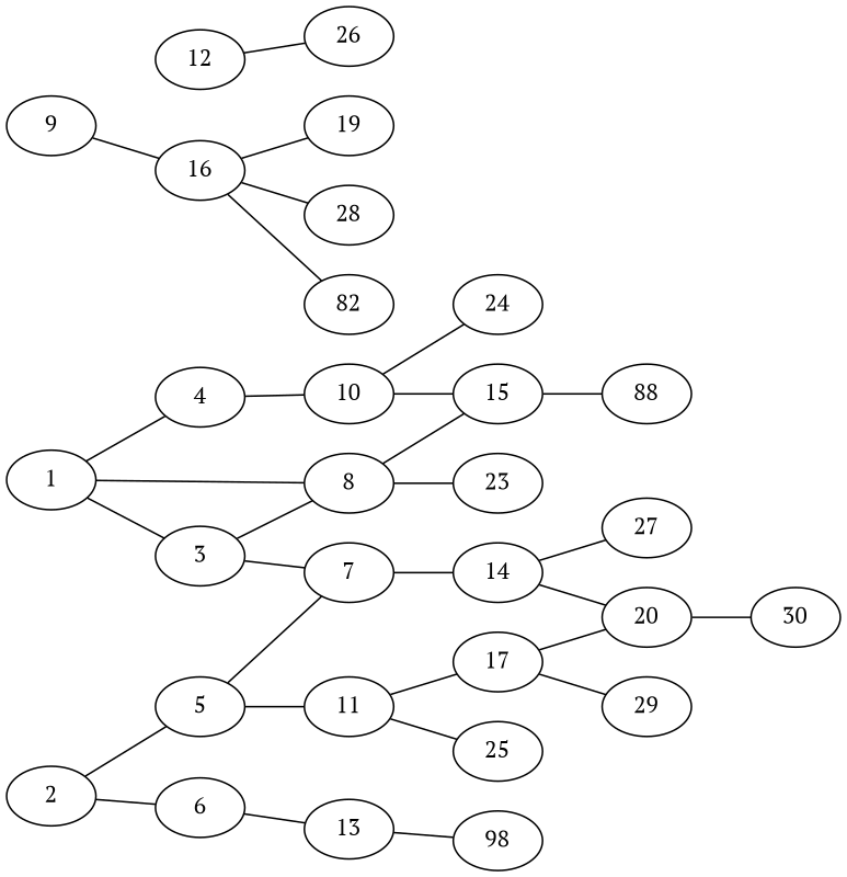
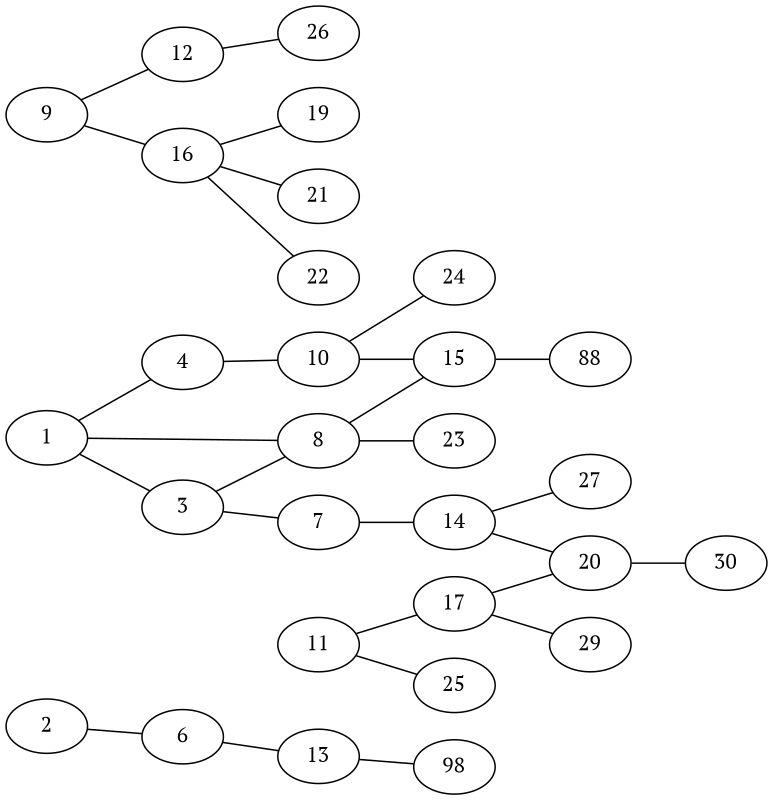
  graph {
    fontname="PT Serif"
    rankdir=LR
    node [chem=C fontname="PT Serif"]
    edge [fontname="PT Serif" valence=1]
    1
    3
    4
    8
    2
-   5
    6
    7
    10
    11
    13 [chem=N]
    14
    15
    23 [chem=H]
    9
    12
    16 [chem=N]
    24 [chem=H]
    17
    25 [chem=H]
    26 [chem=H]
    n22 [chem=O label=98]
    20
    27 [chem=H]
    n25 [chem=H label=88]
    19 [chem=O]
-   21 [chem=O label=28]
-   22 [chem=O label=82]
+   21 [chem=O]
+   22 [chem=O]
    29 [chem=H]
    30 [chem=H]
    1 -- 3
    1 -- 4
    1 -- 8 [valence=2]
    3 -- 8 [valence=2]
    3 -- 7
    4 -- 10
    8 -- 15
    8 -- 23
-   2 -- 5
    2 -- 6
-   5 -- 7 [valence=2]
-   5 -- 11
    6 -- 13
    7 -- 14
    10 -- 15 [valence=2]
    10 -- 24
    11 -- 17 [valence=2]
    11 -- 25
    13 -- n22 [valence=2]
    14 -- 20 [valence=2]
    14 -- 27
    15 -- n25
+   9 -- 12
    9 -- 16
    12 -- 26
    16 -- 19
    16 -- 21 [valence=2]
    16 -- 22
    17 -- 20
    17 -- 29
    20 -- 30
  }
